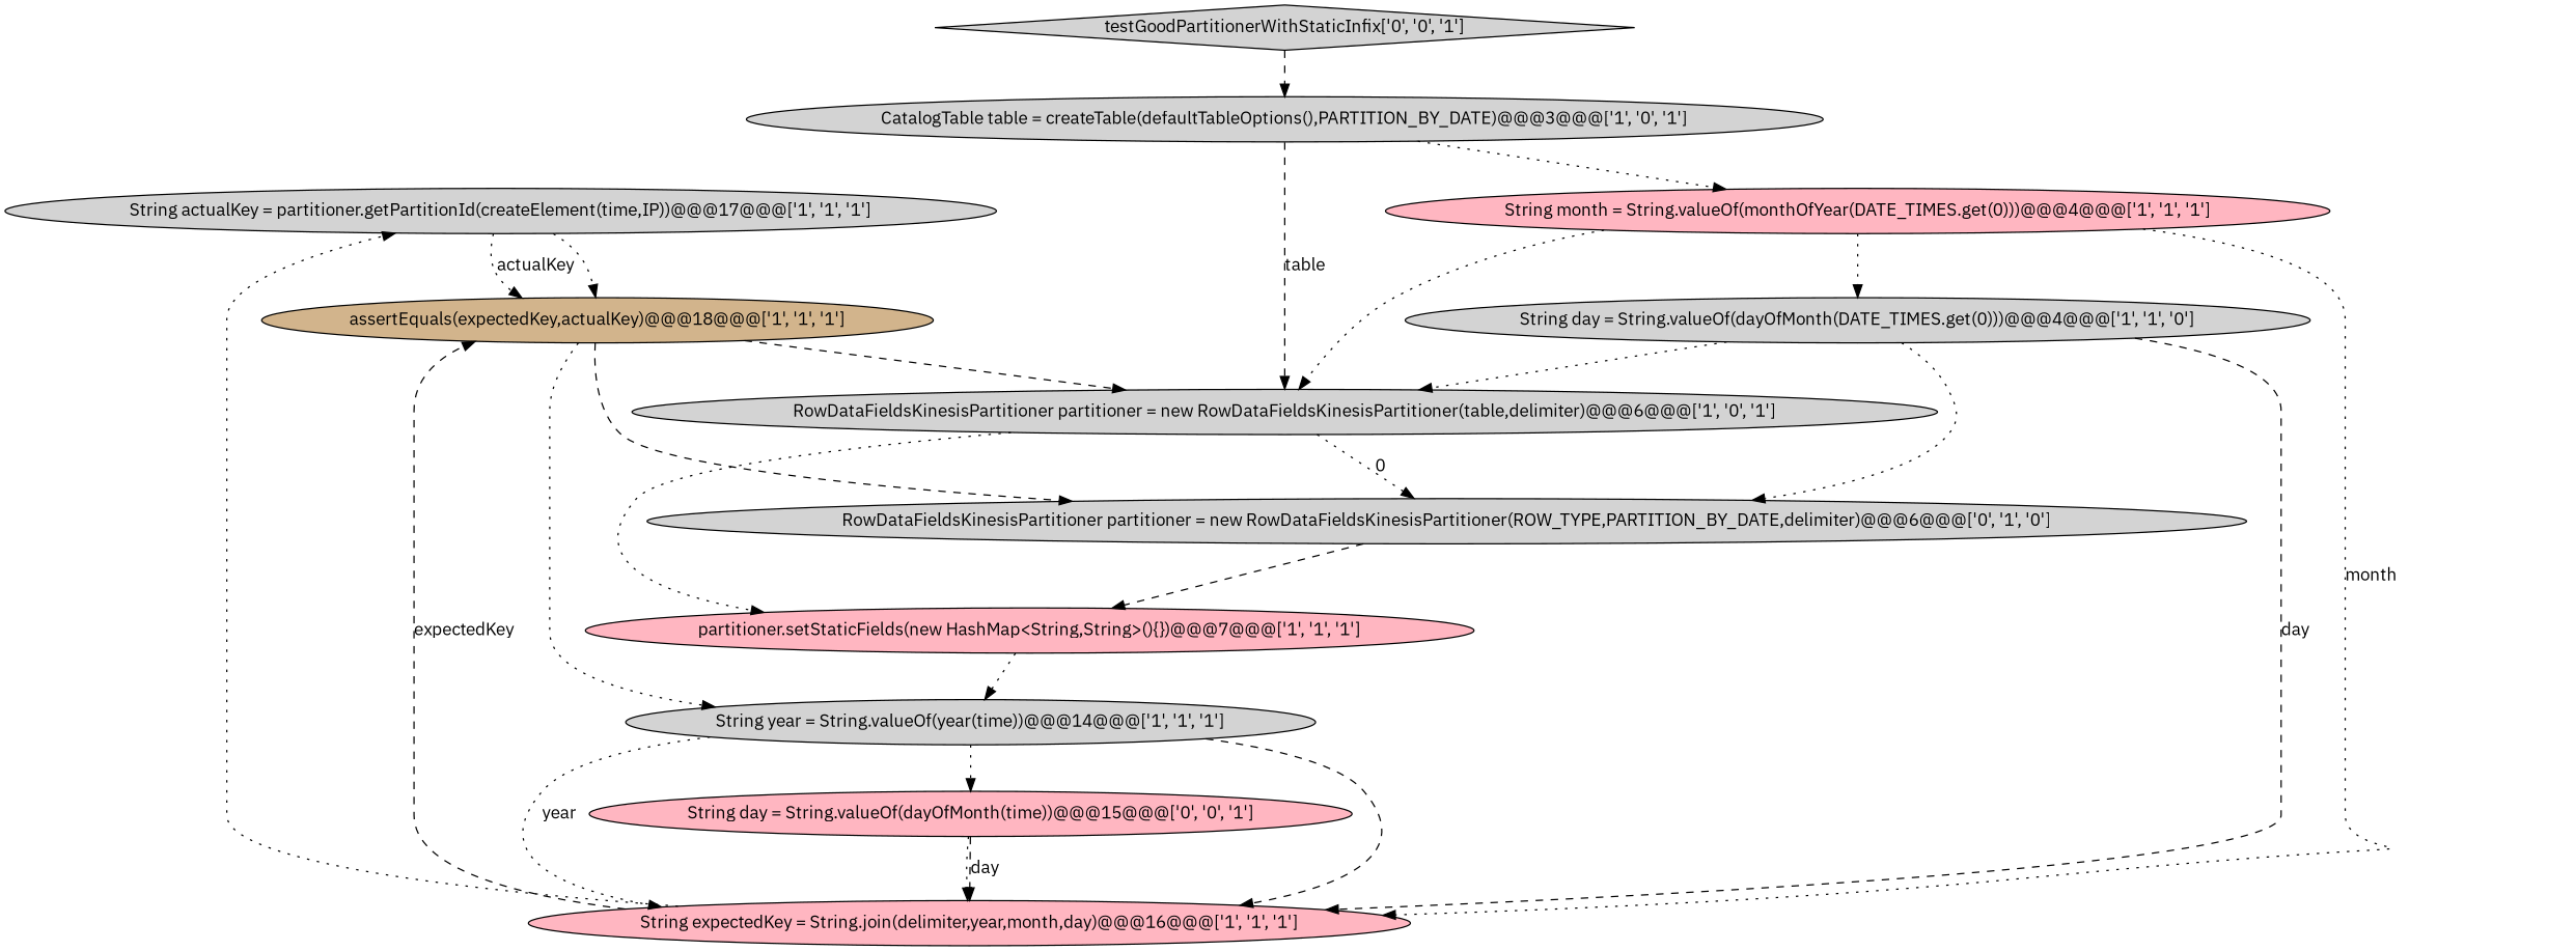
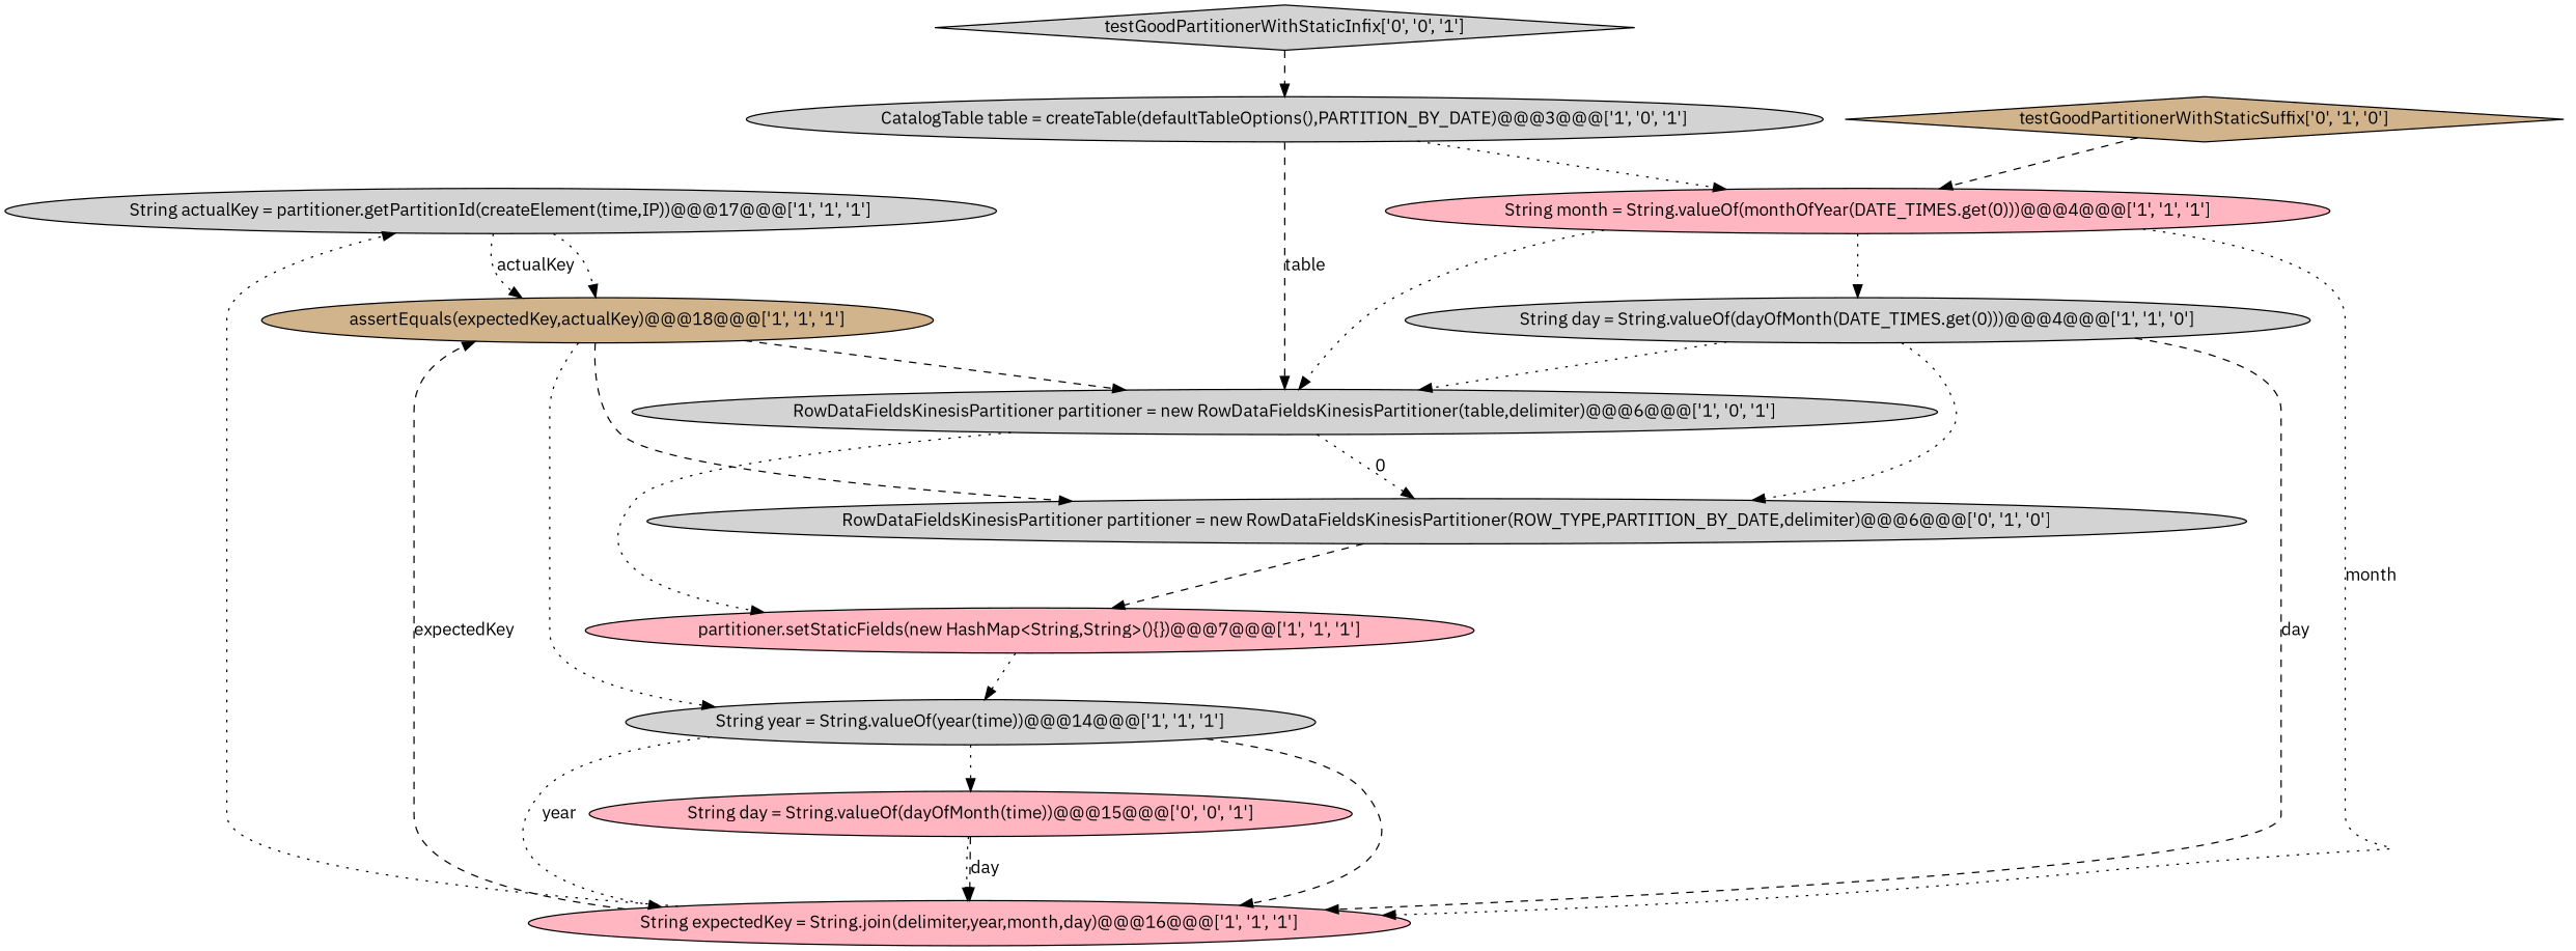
  digraph {
    fontname="IBM Plex Sans"
    node [fillcolor=lightgrey fontname="IBM Plex Sans" shape=ellipse style=filled]
    edge [fontname="IBM Plex Sans" style=dotted]
    n1 [label="String actualKey = partitioner.getPartitionId(createElement(time,IP))@@@17@@@['1', '1', '1']"]
    n2 [fillcolor=tan label="assertEquals(expectedKey,actualKey)@@@18@@@['1', '1', '1']"]
    n3 [label="String year = String.valueOf(year(time))@@@14@@@['1', '1', '1']"]
    n4 [label="RowDataFieldsKinesisPartitioner partitioner = new RowDataFieldsKinesisPartitioner(table,delimiter)@@@6@@@['1', '0', '1']"]
    n5 [label="RowDataFieldsKinesisPartitioner partitioner = new RowDataFieldsKinesisPartitioner(ROW_TYPE,PARTITION_BY_DATE,delimiter)@@@6@@@['0', '1', '0']"]
    n6 [fillcolor=lightpink label="String day = String.valueOf(dayOfMonth(time))@@@15@@@['0', '0', '1']"]
    n7 [fillcolor=lightpink label="String expectedKey = String.join(delimiter,year,month,day)@@@16@@@['1', '1', '1']"]
    n8 [label="testGoodPartitionerWithStaticInfix['0', '0', '1']" shape=diamond]
    n9 [label="CatalogTable table = createTable(defaultTableOptions(),PARTITION_BY_DATE)@@@3@@@['1', '0', '1']"]
    n10 [fillcolor=lightpink label="String month = String.valueOf(monthOfYear(DATE_TIMES.get(0)))@@@4@@@['1', '1', '1']"]
+   n11 [fillcolor=tan label="testGoodPartitionerWithStaticSuffix['0', '1', '0']" shape=diamond]
    n12 [label="String day = String.valueOf(dayOfMonth(DATE_TIMES.get(0)))@@@4@@@['1', '1', '0']"]
    n13 [fillcolor=lightpink label="partitioner.setStaticFields(new HashMap<String,String>(){})@@@7@@@['1', '1', '1']"]
    n1 -> n2
    n1 -> n2 [label=actualKey]
    n2 -> n3
    n2 -> n4 [style=dashed]
    n2 -> n5 [style=dashed]
    n3 -> n6
    n3 -> n7 [style=dashed]
    n3 -> n7 [label=year]
    n4 -> n5 [label=0]
    n4 -> n13
    n5 -> n13 [style=dashed]
    n6 -> n7 [label=day style=dashed]
    n6 -> n7
    n7 -> n1
    n7 -> n2 [label=expectedKey style=dashed]
    n8 -> n9 [style=dashed]
    n9 -> n4 [label=table style=dashed]
    n9 -> n10
    n10 -> n4
    n10 -> n7 [label=month]
    n10 -> n12
+   n11 -> n10 [style=dashed]
    n12 -> n4
    n12 -> n5
    n12 -> n7 [label=day style=dashed]
    n13 -> n3
  }
